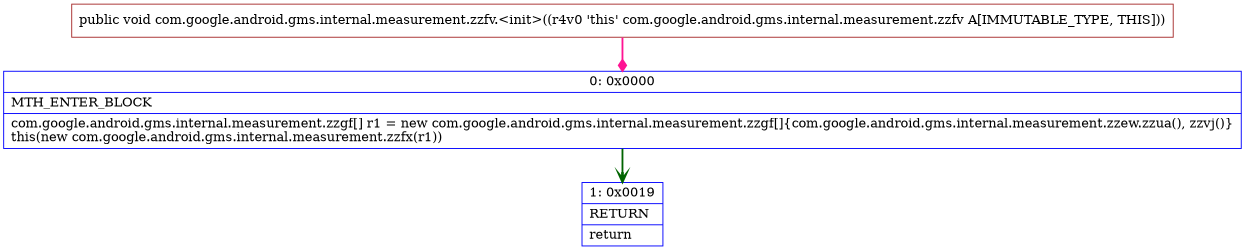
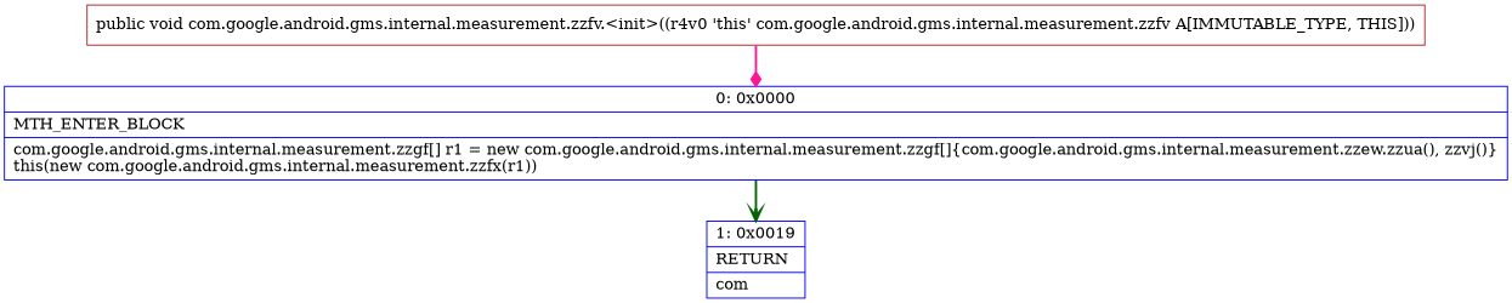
  digraph {
    node [shape=record color=blue]
    edge [style=bold]
    n1 [label="{0\:\ 0x0000|MTH_ENTER_BLOCK\l|com.google.android.gms.internal.measurement.zzgf[] r1 = new com.google.android.gms.internal.measurement.zzgf[]\{com.google.android.gms.internal.measurement.zzew.zzua(), zzvj()\}\lthis(new com.google.android.gms.internal.measurement.zzfx(r1))\l}"]
-   n2 [label="{1\:\ 0x0019|RETURN\l|return\l}"]
+   n2 [label="{1\:\ 0x0019|RETURN\l|com\l}"]
    n3 [label="{public void com.google.android.gms.internal.measurement.zzfv.\<init\>((r4v0 'this' com.google.android.gms.internal.measurement.zzfv A[IMMUTABLE_TYPE, THIS])) }" color=brown]
    n1 -> n2 [color=darkgreen arrowhead=vee]
    n3 -> n1 [color=deeppink arrowhead=diamond]
  }
